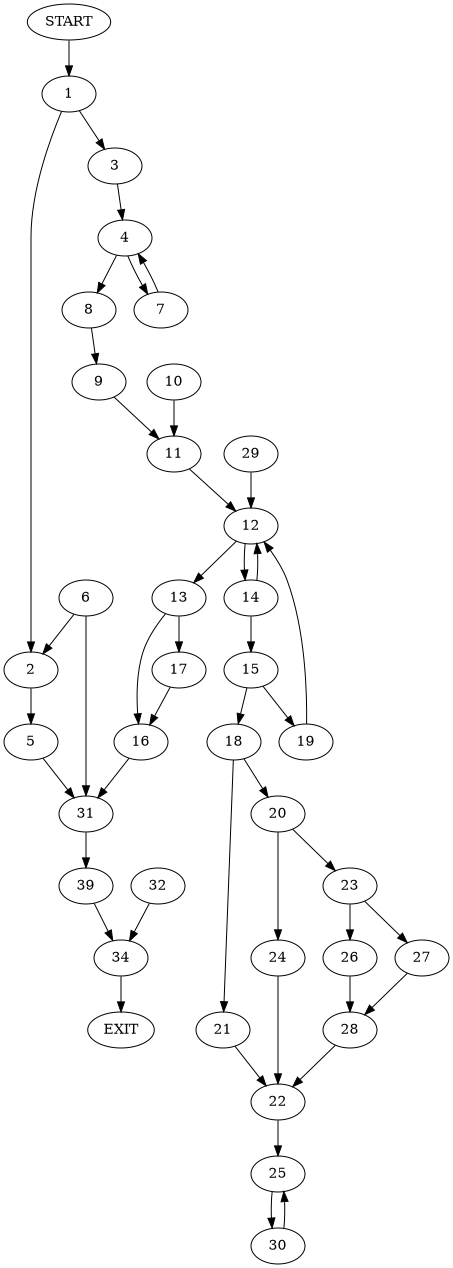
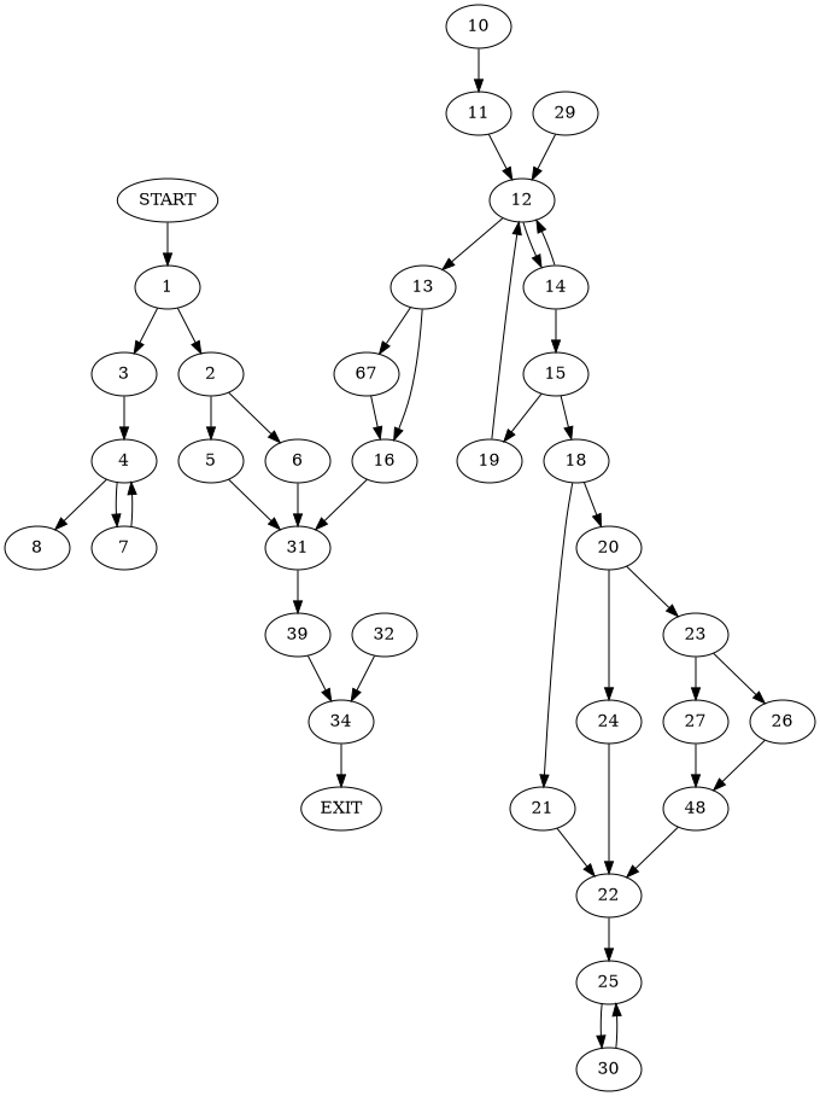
  digraph {
    n1 [label=START]
    1
    2
    3
    n5 [label=EXIT]
    5
    6
    4
    31
    7
    8
-   9
    n13 [label=39]
    11
    10
    12
    13
    14
    16
-   17
+   17 [label=67]
    15
    18
    19
    20
    21
    23
    24
    22
    26
    27
    25
    30
-   28
+   28 [label=48]
    29
    32
    34
    n1 -> 1
    1 -> 2
    1 -> 3
    2 -> 5
-   6 -> 2
+   2 -> 6
    3 -> 4
    5 -> 31
    6 -> 31
    4 -> 7
    4 -> 8
    31 -> n13
    7 -> 4
-   8 -> 9
-   9 -> 11
    n13 -> 34
    11 -> 12
    10 -> 11
    12 -> 13
    12 -> 14
    13 -> 16
    13 -> 17
    14 -> 12
    14 -> 15
    16 -> 31
    17 -> 16
    15 -> 18
    15 -> 19
    18 -> 20
    18 -> 21
    19 -> 12
    20 -> 23
    20 -> 24
    21 -> 22
    23 -> 26
    23 -> 27
    24 -> 22
    22 -> 25
    26 -> 28
    27 -> 28
    25 -> 30
    30 -> 25
    28 -> 22
    29 -> 12
    32 -> 34
    34 -> n5
  }
